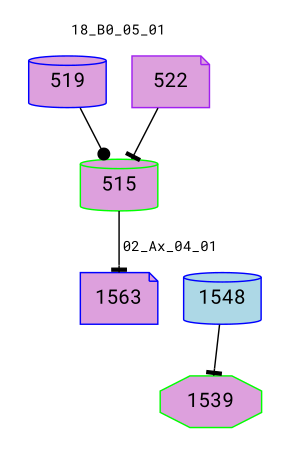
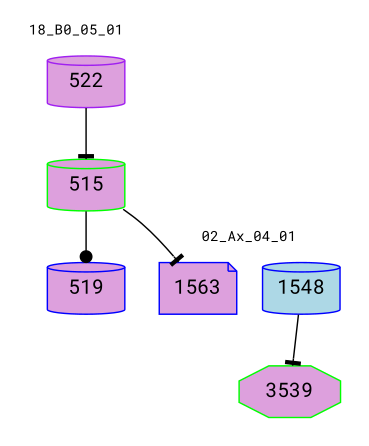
  digraph {
    fontname="Roboto Mono"
    node [color=blue fillcolor=plum fontname="Roboto Mono" shape=cylinder style=filled]
    edge [arrowhead=tee color=black fontname="Roboto Mono"]
    n1 [fillcolor=lightblue label=1548]
-   n2 [color=green label=1539 shape=octagon]
+   n2 [color=green label=3539 shape=octagon]
    n3 [label=1563 shape=note]
-   n4 [color=purple label=522 shape=note]
+   n4 [color=purple label=522]
    n5 [color=green label=515]
    n6 [label=519]
    subgraph cluster_1 {
      color=white
      fontsize=10
      label="02_Ax_04_01"
      n1
      n2
      n3
    }
    subgraph cluster_2 {
      color=white
      fontsize=10
      label="18_B0_05_01"
      n4
      n5
      n6
    }
    n1 -> n2
    n4 -> n5
    n5 -> n3
-   n6 -> n5 [arrowhead=dot]
+   n5 -> n6 [arrowhead=dot]
  }
